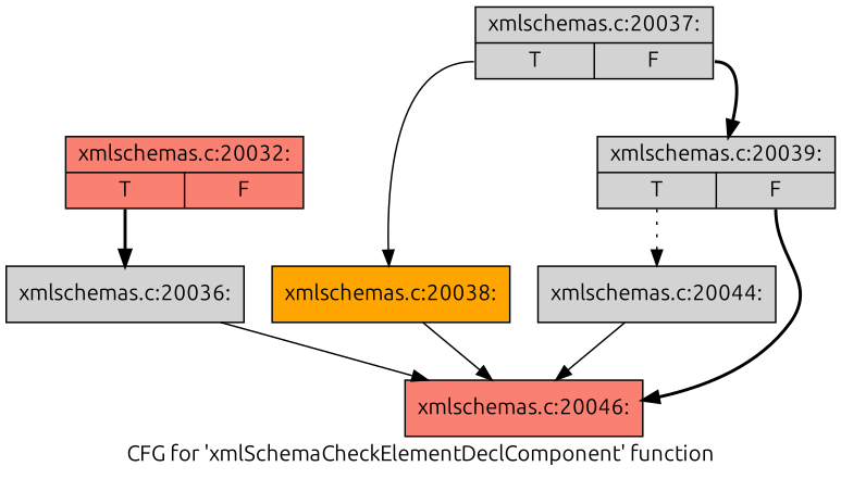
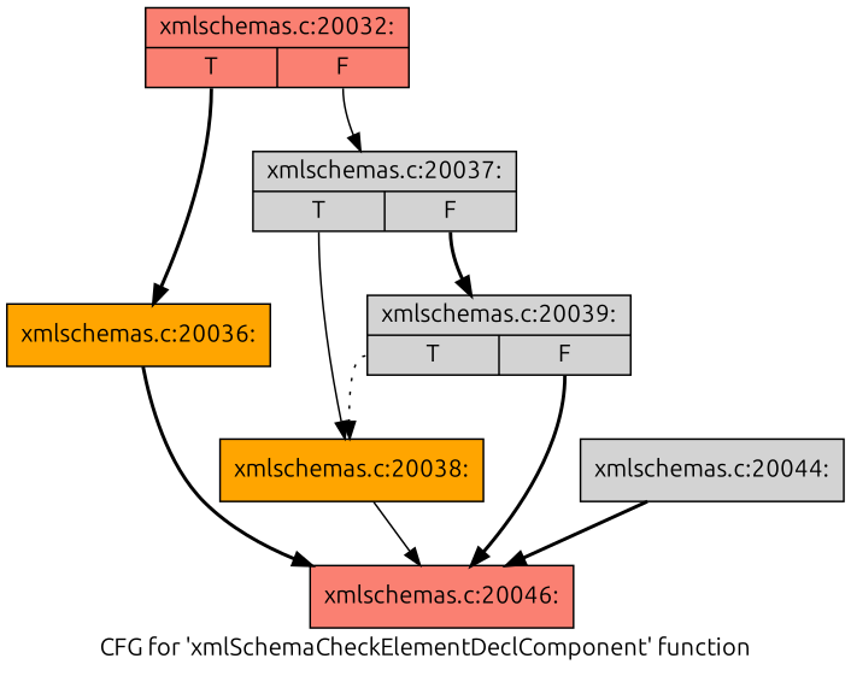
  digraph {
    fontname=Ubuntu
    label="CFG for 'xmlSchemaCheckElementDeclComponent' function"
    node [fillcolor=lightgrey fontname=Ubuntu shape=record style=filled]
    edge [fontname=Ubuntu style=bold]
    n1 [fillcolor=salmon label="{xmlschemas.c:20032:|{<s0>T|<s1>F}}"]
-   n2 [label="{xmlschemas.c:20036:}"]
+   n2 [fillcolor=orange label="{xmlschemas.c:20036:}"]
    n3 [label="{xmlschemas.c:20037:|{<s0>T|<s1>F}}"]
    n4 [fillcolor=salmon label="{xmlschemas.c:20046:}"]
    n5 [fillcolor=orange label="{xmlschemas.c:20038:}"]
    n6 [label="{xmlschemas.c:20039:|{<s0>T|<s1>F}}"]
    n7 [label="{xmlschemas.c:20044:}"]
    n1 -> n2 [tailport=s0]
-   n2 -> n4 [style=solid]
+   n1 -> n3 [style=solid tailport=s1]
+   n2 -> n4
    n3 -> n5 [style=solid tailport=s0]
    n3 -> n6 [tailport=s1]
    n5 -> n4 [style=solid]
    n6 -> n4 [tailport=s1]
-   n6 -> n7 [style=dotted tailport=s0]
-   n7 -> n4 [style=solid]
+   n6 -> n5 [style=dotted tailport=s0]
+   n7 -> n4
  }
